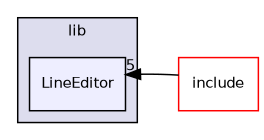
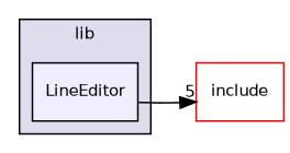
  digraph {
    compound=true
    rankdir=LR
    node [fontname=Helvetica fontsize=10 shape=box]
    n1 [fillcolor="#eeeeff" label=LineEditor pencolor=black style=filled]
    n2 [color=red label=include]
    subgraph cluster_1 {
      bgcolor="#ddddee"
      fontname=Helvetica
      fontsize=10
      label=lib
      pencolor=black
      n1
    }
-   n2 -> n1 [headlabel=5 labeldistance=1.5 labelfontname=Helvetica labelfontsize=10]
+   n1 -> n2 [headlabel=5 labeldistance=1.5 labelfontname=Helvetica labelfontsize=10]
  }
